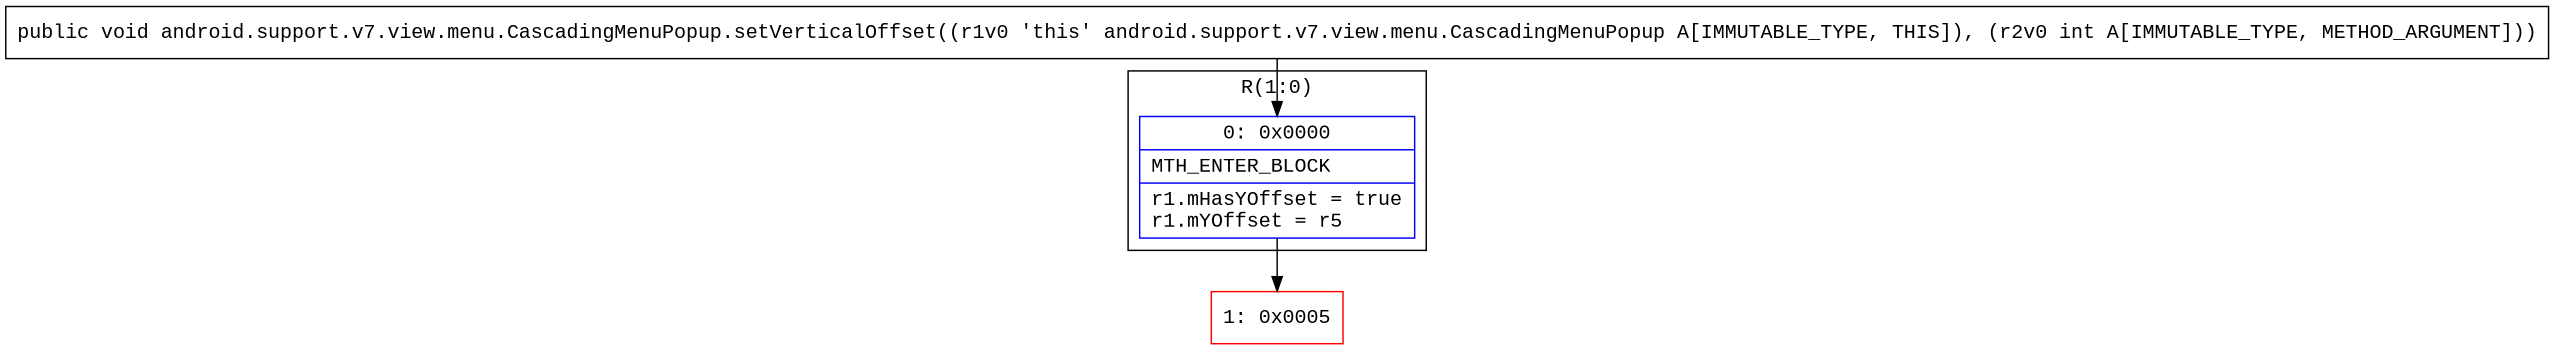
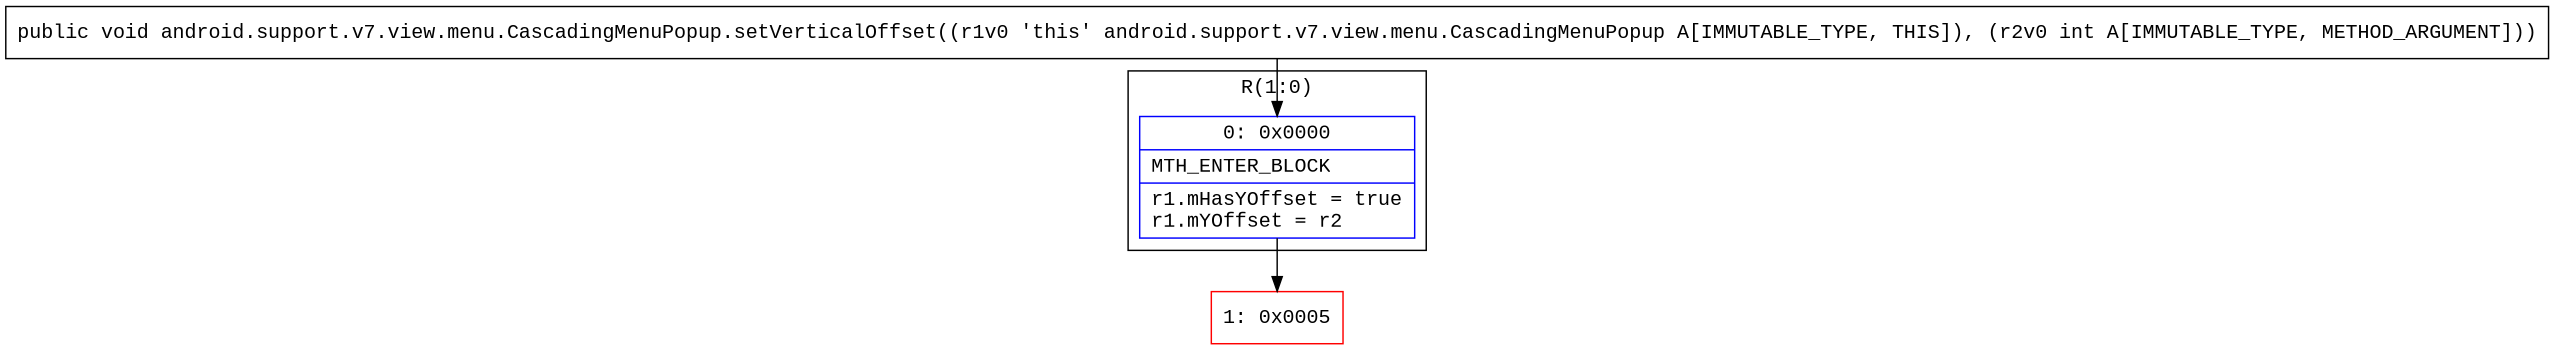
  digraph {
    fontname="Liberation Mono"
    node [shape=record fontname="Liberation Mono"]
    edge [fontname="Liberation Mono"]
-   n1 [color=blue label="{0\:\ 0x0000|MTH_ENTER_BLOCK\l|r1.mHasYOffset = true\lr1.mYOffset = r5\l}"]
+   n1 [color=blue label="{0\:\ 0x0000|MTH_ENTER_BLOCK\l|r1.mHasYOffset = true\lr1.mYOffset = r2\l}"]
    n2 [color=red label="{1\:\ 0x0005}"]
    n3 [label="{public void android.support.v7.view.menu.CascadingMenuPopup.setVerticalOffset((r1v0 'this' android.support.v7.view.menu.CascadingMenuPopup A[IMMUTABLE_TYPE, THIS]), (r2v0 int A[IMMUTABLE_TYPE, METHOD_ARGUMENT])) }"]
    subgraph cluster_1 {
      label="R(1:0)"
      n1
    }
    n1 -> n2
    n3 -> n1
  }
